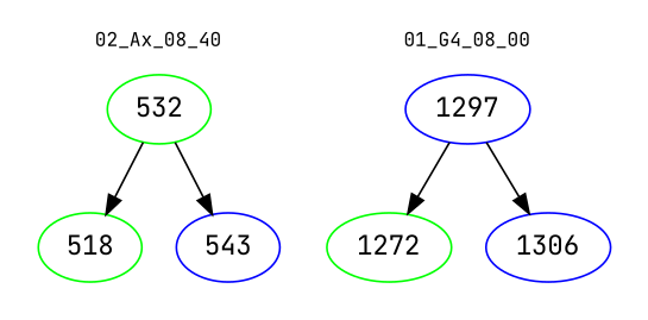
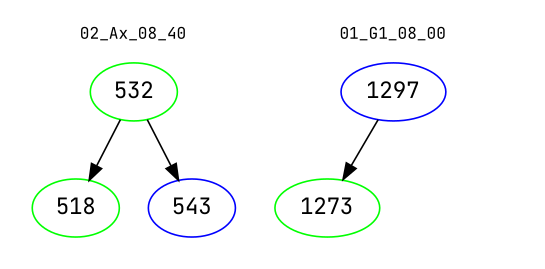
  digraph {
    fontname="JetBrains Mono"
    node [color=green fontname="JetBrains Mono"]
    edge [color=black fontname="JetBrains Mono"]
    n1 [label=532]
    n2 [label=518]
    n3 [color=blue label=543]
    n4 [color=blue label=1297]
-   n5 [label=1272]
-   n6 [color=blue label=1306]
+   n5 [label=1273]
    subgraph cluster_1 {
      color=white
      fontsize=10
      label="02_Ax_08_40"
      n1
      n2
      n3
    }
    subgraph cluster_2 {
      color=white
      fontsize=10
-     label="01_G4_08_00"
+     label="01_G1_08_00"
      n4
      n5
-     n6
    }
    n1 -> n2
    n1 -> n3
    n4 -> n5
-   n4 -> n6
  }
